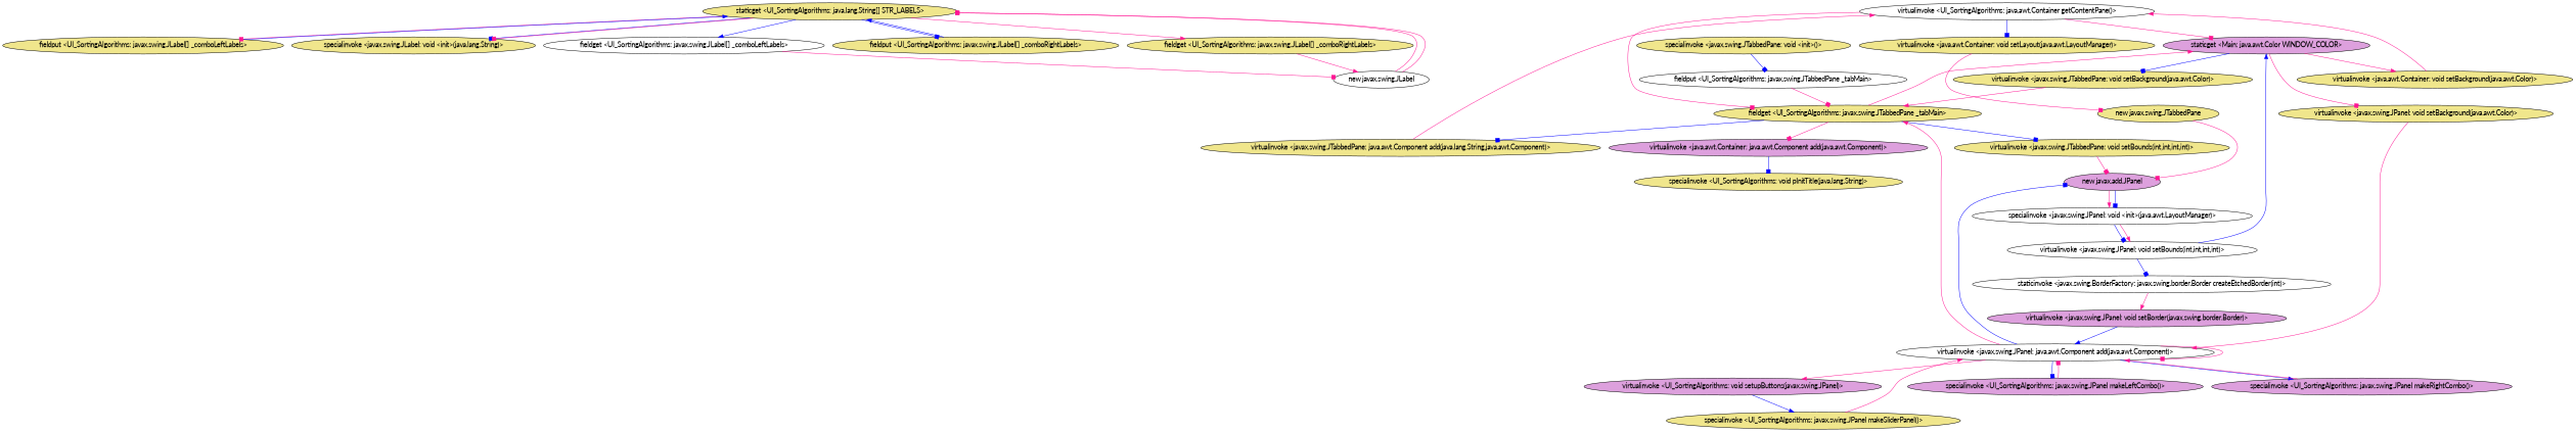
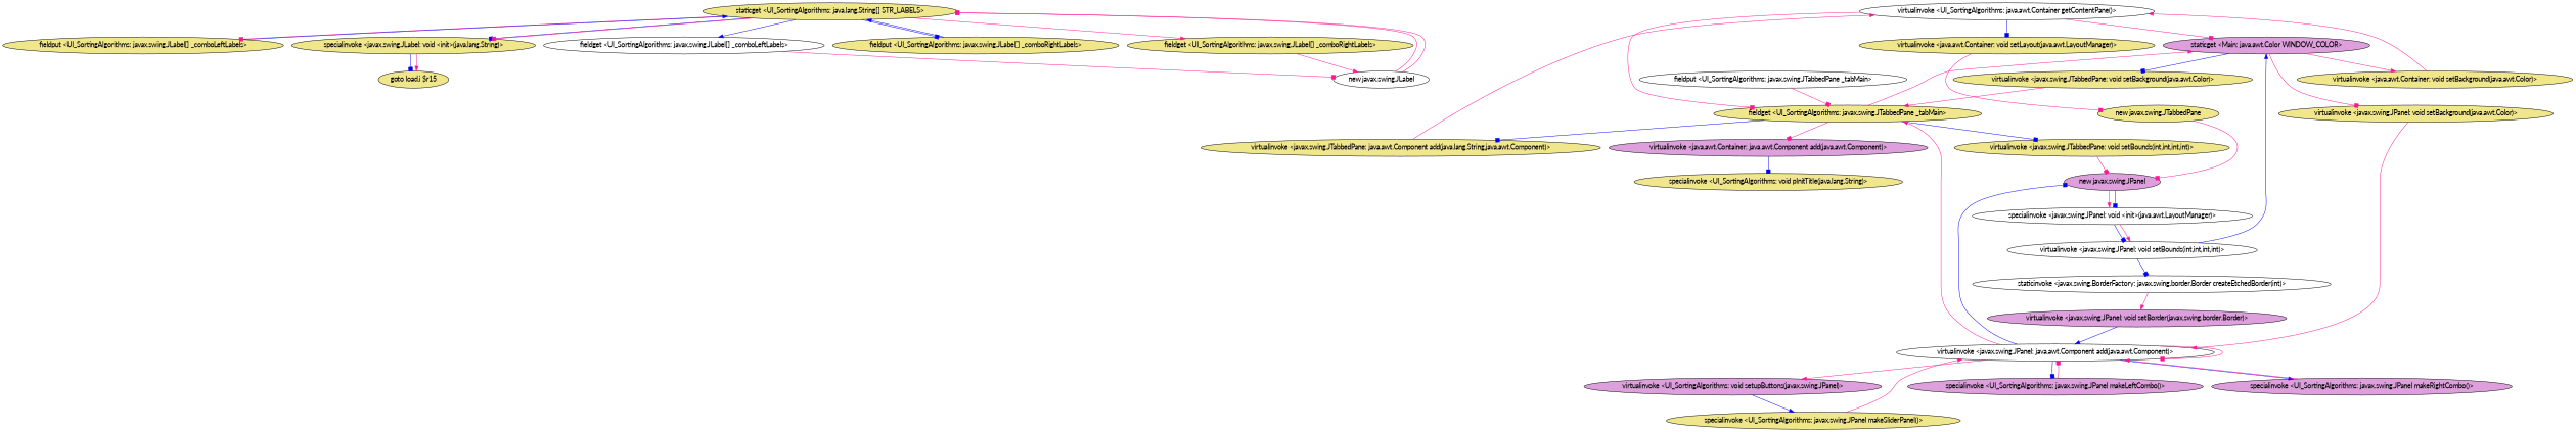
  digraph {
    fontname=Lato
    node [fillcolor=khaki fontname=Lato style=filled]
    edge [arrowhead=box color=deeppink fontname=Lato]
    "staticget <UI_SortingAlgorithms: java.lang.String[] STR_LABELS>"
    "fieldput <UI_SortingAlgorithms: javax.swing.JLabel[] _comboLeftLabels>"
    "fieldget <UI_SortingAlgorithms: javax.swing.JLabel[] _comboLeftLabels>" [fillcolor=white]
    "specialinvoke <javax.swing.JLabel: void <init>(java.lang.String)>"
    "fieldput <UI_SortingAlgorithms: javax.swing.JLabel[] _comboRightLabels>"
    "fieldget <UI_SortingAlgorithms: javax.swing.JLabel[] _comboRightLabels>"
    "new javax.swing.JLabel" [fillcolor=white]
+   "goto load.i $r15"
    "virtualinvoke <UI_SortingAlgorithms: java.awt.Container getContentPane()>" [fillcolor=white]
    "staticget <Main: java.awt.Color WINDOW_COLOR>" [fillcolor=plum]
    "virtualinvoke <java.awt.Container: void setLayout(java.awt.LayoutManager)>"
    "fieldget <UI_SortingAlgorithms: javax.swing.JTabbedPane _tabMain>"
    "virtualinvoke <java.awt.Container: void setBackground(java.awt.Color)>"
    "virtualinvoke <javax.swing.JTabbedPane: void setBackground(java.awt.Color)>"
    "virtualinvoke <javax.swing.JPanel: void setBackground(java.awt.Color)>"
    "new javax.swing.JTabbedPane"
    "virtualinvoke <javax.swing.JTabbedPane: void setBounds(int,int,int,int)>"
    "virtualinvoke <javax.swing.JTabbedPane: java.awt.Component add(java.lang.String,java.awt.Component)>"
    "virtualinvoke <java.awt.Container: java.awt.Component add(java.awt.Component)>" [fillcolor=plum]
    "virtualinvoke <javax.swing.JPanel: java.awt.Component add(java.awt.Component)>" [fillcolor=white]
-   "new javax.swing.JPanel" [fillcolor=plum label="new javax.add.JPanel"]
+   "new javax.swing.JPanel" [fillcolor=plum]
    "fieldput <UI_SortingAlgorithms: javax.swing.JTabbedPane _tabMain>" [fillcolor=white]
-   "specialinvoke <javax.swing.JTabbedPane: void <init>()>"
    "specialinvoke <UI_SortingAlgorithms: void pInitTitle(java.lang.String)>"
    "specialinvoke <javax.swing.JPanel: void <init>(java.awt.LayoutManager)>" [fillcolor=white]
    "virtualinvoke <javax.swing.JPanel: void setBounds(int,int,int,int)>" [fillcolor=white]
    "staticinvoke <javax.swing.BorderFactory: javax.swing.border.Border createEtchedBorder(int)>" [fillcolor=white]
    "virtualinvoke <javax.swing.JPanel: void setBorder(javax.swing.border.Border)>" [fillcolor=plum]
    "virtualinvoke <UI_SortingAlgorithms: void setupButtons(javax.swing.JPanel)>" [fillcolor=plum]
    "specialinvoke <UI_SortingAlgorithms: javax.swing.JPanel makeLeftCombo()>" [fillcolor=plum]
    "specialinvoke <UI_SortingAlgorithms: javax.swing.JPanel makeRightCombo()>" [fillcolor=plum]
    "specialinvoke <UI_SortingAlgorithms: javax.swing.JPanel makeSliderPanel()>"
    "staticget <UI_SortingAlgorithms: java.lang.String[] STR_LABELS>" -> "fieldput <UI_SortingAlgorithms: javax.swing.JLabel[] _comboLeftLabels>"
    "staticget <UI_SortingAlgorithms: java.lang.String[] STR_LABELS>" -> "fieldget <UI_SortingAlgorithms: javax.swing.JLabel[] _comboLeftLabels>" [arrowhead=normal color=blue]
    "staticget <UI_SortingAlgorithms: java.lang.String[] STR_LABELS>" -> "specialinvoke <javax.swing.JLabel: void <init>(java.lang.String)>" [color=blue]
    "staticget <UI_SortingAlgorithms: java.lang.String[] STR_LABELS>" -> "specialinvoke <javax.swing.JLabel: void <init>(java.lang.String)>"
    "staticget <UI_SortingAlgorithms: java.lang.String[] STR_LABELS>" -> "fieldput <UI_SortingAlgorithms: javax.swing.JLabel[] _comboRightLabels>" [color=blue]
    "staticget <UI_SortingAlgorithms: java.lang.String[] STR_LABELS>" -> "fieldget <UI_SortingAlgorithms: javax.swing.JLabel[] _comboRightLabels>" [arrowhead=normal]
    "fieldput <UI_SortingAlgorithms: javax.swing.JLabel[] _comboLeftLabels>" -> "staticget <UI_SortingAlgorithms: java.lang.String[] STR_LABELS>" [arrowhead=normal color=blue]
    "fieldget <UI_SortingAlgorithms: javax.swing.JLabel[] _comboLeftLabels>" -> "new javax.swing.JLabel"
+   "specialinvoke <javax.swing.JLabel: void <init>(java.lang.String)>" -> "goto load.i $r15" [color=blue]
+   "specialinvoke <javax.swing.JLabel: void <init>(java.lang.String)>" -> "goto load.i $r15" [arrowhead=normal]
    "fieldput <UI_SortingAlgorithms: javax.swing.JLabel[] _comboRightLabels>" -> "staticget <UI_SortingAlgorithms: java.lang.String[] STR_LABELS>" [arrowhead=normal color=blue]
    "fieldget <UI_SortingAlgorithms: javax.swing.JLabel[] _comboRightLabels>" -> "new javax.swing.JLabel" [arrowhead=normal]
    "new javax.swing.JLabel" -> "staticget <UI_SortingAlgorithms: java.lang.String[] STR_LABELS>"
    "new javax.swing.JLabel" -> "staticget <UI_SortingAlgorithms: java.lang.String[] STR_LABELS>"
    "virtualinvoke <UI_SortingAlgorithms: java.awt.Container getContentPane()>" -> "staticget <Main: java.awt.Color WINDOW_COLOR>"
    "virtualinvoke <UI_SortingAlgorithms: java.awt.Container getContentPane()>" -> "virtualinvoke <java.awt.Container: void setLayout(java.awt.LayoutManager)>" [color=blue]
    "virtualinvoke <UI_SortingAlgorithms: java.awt.Container getContentPane()>" -> "fieldget <UI_SortingAlgorithms: javax.swing.JTabbedPane _tabMain>"
    "staticget <Main: java.awt.Color WINDOW_COLOR>" -> "virtualinvoke <java.awt.Container: void setBackground(java.awt.Color)>" [arrowhead=normal]
    "staticget <Main: java.awt.Color WINDOW_COLOR>" -> "virtualinvoke <javax.swing.JTabbedPane: void setBackground(java.awt.Color)>" [color=blue]
    "staticget <Main: java.awt.Color WINDOW_COLOR>" -> "virtualinvoke <javax.swing.JPanel: void setBackground(java.awt.Color)>"
    "virtualinvoke <java.awt.Container: void setLayout(java.awt.LayoutManager)>" -> "new javax.swing.JTabbedPane"
    "fieldget <UI_SortingAlgorithms: javax.swing.JTabbedPane _tabMain>" -> "staticget <Main: java.awt.Color WINDOW_COLOR>" [arrowhead=normal]
    "fieldget <UI_SortingAlgorithms: javax.swing.JTabbedPane _tabMain>" -> "virtualinvoke <javax.swing.JTabbedPane: void setBounds(int,int,int,int)>" [color=blue]
    "fieldget <UI_SortingAlgorithms: javax.swing.JTabbedPane _tabMain>" -> "virtualinvoke <javax.swing.JTabbedPane: java.awt.Component add(java.lang.String,java.awt.Component)>" [color=blue]
    "fieldget <UI_SortingAlgorithms: javax.swing.JTabbedPane _tabMain>" -> "virtualinvoke <java.awt.Container: java.awt.Component add(java.awt.Component)>"
    "virtualinvoke <java.awt.Container: void setBackground(java.awt.Color)>" -> "virtualinvoke <UI_SortingAlgorithms: java.awt.Container getContentPane()>" [arrowhead=normal]
    "virtualinvoke <javax.swing.JTabbedPane: void setBackground(java.awt.Color)>" -> "fieldget <UI_SortingAlgorithms: javax.swing.JTabbedPane _tabMain>" [arrowhead=normal]
    "virtualinvoke <javax.swing.JPanel: void setBackground(java.awt.Color)>" -> "virtualinvoke <javax.swing.JPanel: java.awt.Component add(java.awt.Component)>" [arrowhead=normal]
    "new javax.swing.JTabbedPane" -> "new javax.swing.JPanel"
    "virtualinvoke <javax.swing.JTabbedPane: void setBounds(int,int,int,int)>" -> "new javax.swing.JPanel"
    "virtualinvoke <javax.swing.JTabbedPane: java.awt.Component add(java.lang.String,java.awt.Component)>" -> "virtualinvoke <UI_SortingAlgorithms: java.awt.Container getContentPane()>" [arrowhead=normal]
    "virtualinvoke <java.awt.Container: java.awt.Component add(java.awt.Component)>" -> "specialinvoke <UI_SortingAlgorithms: void pInitTitle(java.lang.String)>" [color=blue]
    "virtualinvoke <javax.swing.JPanel: java.awt.Component add(java.awt.Component)>" -> "fieldget <UI_SortingAlgorithms: javax.swing.JTabbedPane _tabMain>" [arrowhead=normal]
    "virtualinvoke <javax.swing.JPanel: java.awt.Component add(java.awt.Component)>" -> "virtualinvoke <javax.swing.JPanel: java.awt.Component add(java.awt.Component)>"
    "virtualinvoke <javax.swing.JPanel: java.awt.Component add(java.awt.Component)>" -> "new javax.swing.JPanel" [color=blue]
    "virtualinvoke <javax.swing.JPanel: java.awt.Component add(java.awt.Component)>" -> "virtualinvoke <UI_SortingAlgorithms: void setupButtons(javax.swing.JPanel)>" [arrowhead=normal]
    "virtualinvoke <javax.swing.JPanel: java.awt.Component add(java.awt.Component)>" -> "specialinvoke <UI_SortingAlgorithms: javax.swing.JPanel makeLeftCombo()>" [color=blue]
    "virtualinvoke <javax.swing.JPanel: java.awt.Component add(java.awt.Component)>" -> "specialinvoke <UI_SortingAlgorithms: javax.swing.JPanel makeRightCombo()>" [arrowhead=normal color=blue]
    "new javax.swing.JPanel" -> "specialinvoke <javax.swing.JPanel: void <init>(java.awt.LayoutManager)>" [arrowhead=normal]
    "new javax.swing.JPanel" -> "specialinvoke <javax.swing.JPanel: void <init>(java.awt.LayoutManager)>" [color=blue]
    "fieldput <UI_SortingAlgorithms: javax.swing.JTabbedPane _tabMain>" -> "fieldget <UI_SortingAlgorithms: javax.swing.JTabbedPane _tabMain>"
-   "specialinvoke <javax.swing.JTabbedPane: void <init>()>" -> "fieldput <UI_SortingAlgorithms: javax.swing.JTabbedPane _tabMain>" [color=blue]
    "specialinvoke <javax.swing.JPanel: void <init>(java.awt.LayoutManager)>" -> "virtualinvoke <javax.swing.JPanel: void setBounds(int,int,int,int)>" [color=blue]
    "specialinvoke <javax.swing.JPanel: void <init>(java.awt.LayoutManager)>" -> "virtualinvoke <javax.swing.JPanel: void setBounds(int,int,int,int)>" [arrowhead=normal]
    "virtualinvoke <javax.swing.JPanel: void setBounds(int,int,int,int)>" -> "staticget <Main: java.awt.Color WINDOW_COLOR>" [arrowhead=normal color=blue]
    "virtualinvoke <javax.swing.JPanel: void setBounds(int,int,int,int)>" -> "staticinvoke <javax.swing.BorderFactory: javax.swing.border.Border createEtchedBorder(int)>" [color=blue]
    "staticinvoke <javax.swing.BorderFactory: javax.swing.border.Border createEtchedBorder(int)>" -> "virtualinvoke <javax.swing.JPanel: void setBorder(javax.swing.border.Border)>" [arrowhead=normal]
    "virtualinvoke <javax.swing.JPanel: void setBorder(javax.swing.border.Border)>" -> "virtualinvoke <javax.swing.JPanel: java.awt.Component add(java.awt.Component)>" [arrowhead=normal color=blue]
    "virtualinvoke <UI_SortingAlgorithms: void setupButtons(javax.swing.JPanel)>" -> "specialinvoke <UI_SortingAlgorithms: javax.swing.JPanel makeSliderPanel()>" [arrowhead=normal color=blue]
    "specialinvoke <UI_SortingAlgorithms: javax.swing.JPanel makeLeftCombo()>" -> "virtualinvoke <javax.swing.JPanel: java.awt.Component add(java.awt.Component)>"
    "specialinvoke <UI_SortingAlgorithms: javax.swing.JPanel makeRightCombo()>" -> "virtualinvoke <javax.swing.JPanel: java.awt.Component add(java.awt.Component)>" [arrowhead=normal]
    "specialinvoke <UI_SortingAlgorithms: javax.swing.JPanel makeSliderPanel()>" -> "virtualinvoke <javax.swing.JPanel: java.awt.Component add(java.awt.Component)>" [arrowhead=normal]
  }
